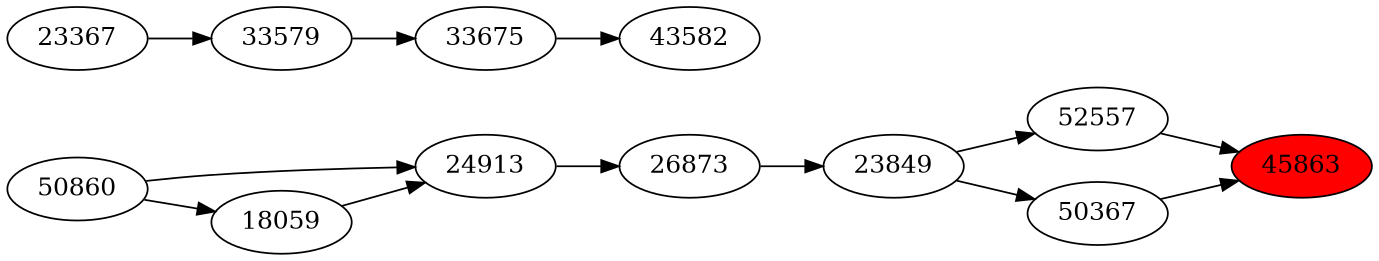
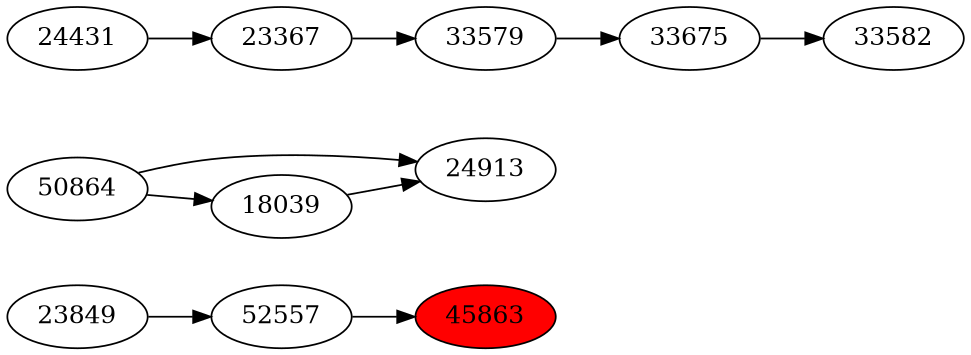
  strict digraph {
    rankdir=LR
    n1 [fillcolor=red label=45863 style=filled]
    n2 [label=52557]
-   n3 [label=50367]
    n4 [label=23849]
-   n5 [label=26873]
    n6 [label=24913]
-   n7 [label=18059]
-   n8 [label=50860]
-   n9 [label=43582]
+   n7 [label=18039]
+   n8 [label=50864]
+   n9 [label=33582]
    n10 [label=33675]
    n11 [label=33579]
    n12 [label=23367]
+   n13 [label=24431]
    n2 -> n1
-   n3 -> n1
    n4 -> n2
-   n4 -> n3
-   n5 -> n4
-   n6 -> n5
    n7 -> n6
    n8 -> n6
    n8 -> n7
    n10 -> n9
    n11 -> n10
    n12 -> n11
+   n13 -> n12
  }
